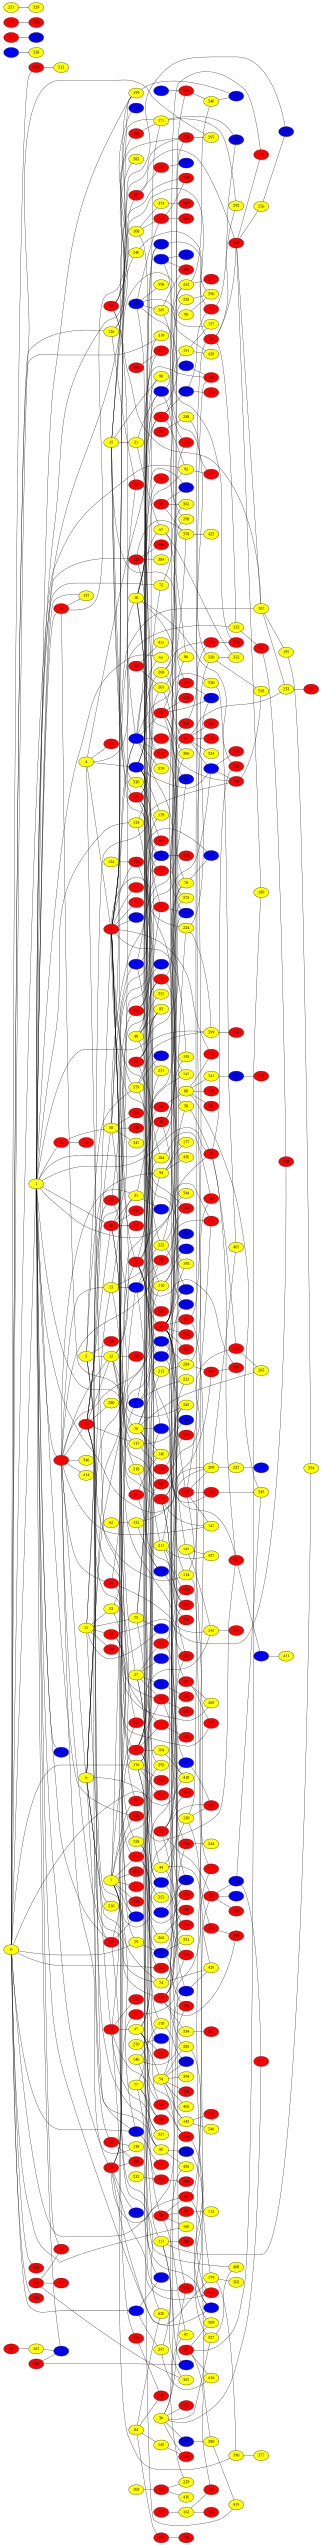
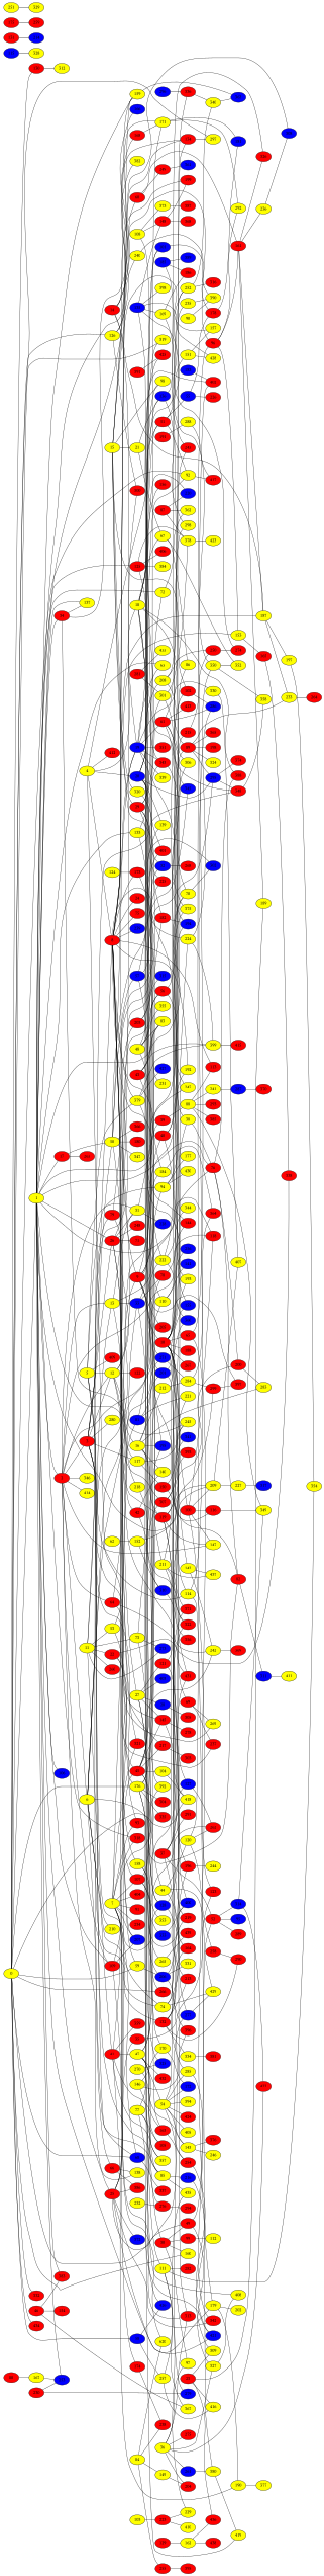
  graph {
    fontname="PT Serif"
    rankdir=LR
    node [fillcolor=red fontname="PT Serif" style=filled]
    edge [fontname="PT Serif"]
    0 [fillcolor=yellow]
    1 [fillcolor=yellow]
    58 [fillcolor=blue]
    59 [fillcolor=yellow]
    68 [fillcolor=blue]
    92 [fillcolor=yellow]
    126 [fillcolor=yellow]
    127 [fillcolor=blue]
    130
    160 [fillcolor=yellow]
    176 [fillcolor=yellow]
    266
    277 [fillcolor=blue]
    297 [fillcolor=yellow]
    319 [fillcolor=yellow]
    332
    434
    2
    17
    25
    26
    34
    42
    63 [fillcolor=yellow]
    72 [fillcolor=yellow]
    76
    83 [fillcolor=yellow]
    106 [fillcolor=blue]
    109
    118
    125
    133 [fillcolor=yellow]
    134
    137 [fillcolor=yellow]
    159 [fillcolor=yellow]
    179 [fillcolor=yellow]
    199
    209 [fillcolor=yellow]
    247 [fillcolor=yellow]
    253 [fillcolor=blue]
    318
    383
    257 [fillcolor=yellow]
    426 [fillcolor=blue]
    206 [fillcolor=blue]
    337
    417
    300
    240 [fillcolor=yellow]
    382 [fillcolor=yellow]
    262
    312 [fillcolor=yellow]
    184 [fillcolor=yellow]
    276
    301 [fillcolor=yellow]
    304
    335
    408 [fillcolor=yellow]
    429 [fillcolor=yellow]
    3
    6 [fillcolor=yellow]
    12 [fillcolor=yellow]
    13 [fillcolor=yellow]
    31 [fillcolor=yellow]
    64
    110 [fillcolor=yellow]
    138 [fillcolor=yellow]
    147 [fillcolor=yellow]
    346 [fillcolor=yellow]
    414 [fillcolor=yellow]
    50 [fillcolor=yellow]
    263
    343
    45
    35
    49
    342
    372 [fillcolor=blue]
    386
    421 [fillcolor=blue]
    207 [fillcolor=blue]
    71
    248
    307
    140 [fillcolor=yellow]
    310 [fillcolor=blue]
    362 [fillcolor=yellow]
    82
    388
    200
    392 [fillcolor=yellow]
    174
    378 [fillcolor=yellow]
    170 [fillcolor=yellow]
    384 [fillcolor=yellow]
    406
    208 [fillcolor=yellow]
    363 [fillcolor=blue]
    190 [fillcolor=yellow]
    202 [fillcolor=yellow]
    227 [fillcolor=yellow]
    407 [fillcolor=yellow]
    8
    79
    85 [fillcolor=yellow]
    93
    117 [fillcolor=yellow]
    128 [fillcolor=blue]
    269 [fillcolor=yellow]
    280 [fillcolor=yellow]
    9
    66
    74 [fillcolor=yellow]
    132
    210 [fillcolor=yellow]
    222 [fillcolor=yellow]
    271 [fillcolor=blue]
    16 [fillcolor=yellow]
    119
    122
    203
    33 [fillcolor=blue]
    19 [fillcolor=blue]
    27 [fillcolor=yellow]
    39
    228 [fillcolor=blue]
    81 [fillcolor=blue]
    237
    338
    141 [fillcolor=blue]
    256 [fillcolor=blue]
    379 [fillcolor=yellow]
    321
    24
    75
    113
    144
    153 [fillcolor=yellow]
    155 [fillcolor=blue]
    173
    187 [fillcolor=yellow]
    192 [fillcolor=yellow]
    218 [fillcolor=yellow]
    224 [fillcolor=yellow]
    239 [fillcolor=blue]
    242 [fillcolor=yellow]
    245 [fillcolor=yellow]
    308 [fillcolor=blue]
    139 [fillcolor=yellow]
    217
    57 [fillcolor=blue]
    180
    347 [fillcolor=yellow]
    366
    401
    216 [fillcolor=blue]
    435 [fillcolor=yellow]
    150
    431
    285 [fillcolor=yellow]
    4 [fillcolor=yellow]
    18 [fillcolor=yellow]
    20 [fillcolor=blue]
    51
    145
    412
    38 [fillcolor=yellow]
    67 [fillcolor=yellow]
    89
    231 [fillcolor=yellow]
    402
    425
    295 [fillcolor=blue]
    98 [fillcolor=yellow]
    195 [fillcolor=blue]
    136 [fillcolor=blue]
    163
    220 [fillcolor=blue]
    55 [fillcolor=blue]
    151 [fillcolor=yellow]
    418 [fillcolor=yellow]
    278
    5 [fillcolor=yellow]
    94 [fillcolor=yellow]
    114 [fillcolor=yellow]
    409
    177 [fillcolor=yellow]
    430 [fillcolor=yellow]
    286 [fillcolor=blue]
    380 [fillcolor=yellow]
    399 [fillcolor=yellow]
    397
    427 [fillcolor=blue]
    10
    40
    44 [fillcolor=yellow]
    205
    211 [fillcolor=yellow]
    375 [fillcolor=yellow]
    219
    311 [fillcolor=blue]
    213
    164
    196
    290
    334 [fillcolor=yellow]
    306 [fillcolor=yellow]
    360 [fillcolor=blue]
    344 [fillcolor=yellow]
    284 [fillcolor=yellow]
    7 [fillcolor=yellow]
    91
    107
    234
    313
    404
    n217 [fillcolor=yellow label=620]
    171 [fillcolor=yellow]
    78
    111 [fillcolor=yellow]
    243
    265 [fillcolor=yellow]
    194 [fillcolor=blue]
    61
    101 [fillcolor=blue]
    330 [fillcolor=yellow]
    339 [fillcolor=yellow]
    351
    165
    193 [fillcolor=yellow]
    233 [fillcolor=yellow]
    197 [fillcolor=yellow]
    350 [fillcolor=yellow]
    369
    65
    69
    100
    102
    188
    252 [fillcolor=yellow]
    267
    371
    400 [fillcolor=blue]
    70 [fillcolor=yellow]
    142 [fillcolor=yellow]
    120 [fillcolor=yellow]
    396
    322
    437 [fillcolor=yellow]
    348
    374
    96
    123
    116
    316
    340 [fillcolor=yellow]
    11 [fillcolor=yellow]
    22
    32 [fillcolor=blue]
    41
    53 [fillcolor=yellow]
    73 [fillcolor=yellow]
    260
    273 [fillcolor=blue]
    268
    225
    47 [fillcolor=yellow]
    357 [fillcolor=yellow]
    359
    56
    158 [fillcolor=yellow]
    358 [fillcolor=yellow]
    212 [fillcolor=yellow]
    283 [fillcolor=yellow]
    325 [fillcolor=blue]
    221 [fillcolor=yellow]
    345 [fillcolor=blue]
    315 [fillcolor=blue]
    28 [fillcolor=blue]
    30
    121
    403 [fillcolor=blue]
    14
    166 [fillcolor=blue]
    168
    292 [fillcolor=yellow]
    181 [fillcolor=blue]
    15 [fillcolor=yellow]
    21 [fillcolor=yellow]
    29
    60
    157 [fillcolor=yellow]
    182
    320 [fillcolor=yellow]
    156
    161
    249
    86 [fillcolor=yellow]
    352 [fillcolor=yellow]
    198
    324 [fillcolor=yellow]
    365
    336
    413
    178
    298 [fillcolor=yellow]
    326
    254
    104 [fillcolor=yellow]
    353 [fillcolor=yellow]
    189 [fillcolor=yellow]
    23
    309 [fillcolor=yellow]
    416 [fillcolor=yellow]
    436
    327 [fillcolor=yellow]
    52
    305
    97 [fillcolor=yellow]
    99
    112 [fillcolor=yellow]
    88 [fillcolor=yellow]
    367 [fillcolor=yellow]
    229 [fillcolor=yellow]
    282
    354 [fillcolor=yellow]
    341 [fillcolor=blue]
    393
    36 [fillcolor=yellow]
    204
    261 [fillcolor=blue]
    275
    422
    37
    291
    95 [fillcolor=blue]
    289
    314 [fillcolor=blue]
    241 [fillcolor=yellow]
    293
    349 [fillcolor=yellow]
    385
    302 [fillcolor=blue]
    54 [fillcolor=yellow]
    105
    143 [fillcolor=yellow]
    432
    377 [fillcolor=yellow]
    356
    43
    415
    258
    303
    46
    154
    172 [fillcolor=blue]
    215
    394 [fillcolor=yellow]
    405 [fillcolor=yellow]
    424
    246 [fillcolor=yellow]
    376
    48 [fillcolor=yellow]
    355 [fillcolor=yellow]
    226
    428 [fillcolor=yellow]
    333 [fillcolor=blue]
    250
    279 [fillcolor=blue]
    331 [fillcolor=yellow]
    236 [fillcolor=yellow]
    361 [fillcolor=blue]
    62 [fillcolor=yellow]
    152 [fillcolor=yellow]
    299
    201 [fillcolor=blue]
    77 [fillcolor=yellow]
    419 [fillcolor=yellow]
    167 [fillcolor=yellow]
    80
    411 [fillcolor=yellow]
    84 [fillcolor=yellow]
    149 [fillcolor=yellow]
    238
    255
    395
    87
    423 [fillcolor=yellow]
    287 [fillcolor=blue]
    264
    90 [fillcolor=yellow]
    390 [fillcolor=yellow]
    103 [fillcolor=yellow]
    223
    410 [fillcolor=yellow]
    439
    108 [fillcolor=yellow]
    148
    373 [fillcolor=yellow]
    368
    387
    115 [fillcolor=blue]
    328 [fillcolor=yellow]
    244 [fillcolor=yellow]
    124 [fillcolor=yellow]
    162 [fillcolor=yellow]
    129
    438
    214 [fillcolor=blue]
    131
    381
    364
    235 [fillcolor=yellow]
    135 [fillcolor=blue]
    169 [fillcolor=yellow]
    274
    398 [fillcolor=yellow]
    186
    146 [fillcolor=yellow]
    175
    259
    294
    183 [fillcolor=blue]
    185 [fillcolor=blue]
    389 [fillcolor=blue]
    288 [fillcolor=yellow]
    191
    317 [fillcolor=blue]
    230
    232 [fillcolor=yellow]
    370
    251 [fillcolor=yellow]
    329 [fillcolor=yellow]
    270 [fillcolor=yellow]
    281
    433 [fillcolor=yellow]
    296 [fillcolor=blue]
    391
    0 -- 1
    0 -- 58
    0 -- 59
    0 -- 68
    0 -- 92
    0 -- 126
    0 -- 127
    0 -- 130
    0 -- 160
    0 -- 176
    0 -- 266
    0 -- 277
    0 -- 297
    0 -- 319
    0 -- 332
    0 -- 434
    1 -- 2
    1 -- 17
    1 -- 25
    1 -- 26
    1 -- 34
    1 -- 42
    1 -- 63
    1 -- 72
    1 -- 76
    1 -- 83
    1 -- 106
    1 -- 109
    1 -- 118
    1 -- 125
    1 -- 133
    1 -- 134
    1 -- 137
    1 -- 159
    1 -- 179
    1 -- 199
    1 -- 209
    1 -- 247
    1 -- 253
    1 -- 318
    1 -- 383
    58 -- 257
    58 -- 426
    59 -- 206
    68 -- 337
    92 -- 417
    126 -- 300
    126 -- 240
    126 -- 382
    127 -- 262
    130 -- 312
    176 -- 184
    176 -- 276
    176 -- 301
    176 -- 304
    176 -- 335
    176 -- 408
    277 -- 429
    2 -- 109
    2 -- 118
    2 -- 3
    2 -- 6
    2 -- 12
    2 -- 13
    2 -- 31
    2 -- 64
    2 -- 110
    2 -- 138
    2 -- 147
    2 -- 346
    2 -- 414
    17 -- 50
    17 -- 263
    25 -- 343
    25 -- 45
    25 -- 35
    25 -- 49
    25 -- 342
    25 -- 372
    25 -- 386
    25 -- 421
    26 -- 176
    26 -- 300
    26 -- 31
    26 -- 207
    26 -- 71
    26 -- 248
    34 -- 137
    34 -- 159
    34 -- 307
    42 -- 140
    42 -- 310
    72 -- 362
    76 -- 82
    76 -- 388
    76 -- 200
    109 -- 207
    109 -- 392
    109 -- 174
    125 -- 378
    125 -- 170
    125 -- 384
    125 -- 406
    133 -- 184
    133 -- 208
    134 -- 297
    159 -- 363
    179 -- 190
    179 -- 202
    209 -- 227
    209 -- 407
    257 -- 435
    257 -- 416
    206 -- 245
    206 -- 279
    206 -- 331
    240 -- 390
    184 -- 364
    276 -- 294
    301 -- 378
    301 -- 348
    3 -- 26
    3 -- 12
    3 -- 50
    3 -- 8
    3 -- 79
    3 -- 85
    3 -- 93
    3 -- 117
    3 -- 128
    3 -- 269
    3 -- 280
    6 -- 13
    6 -- 82
    6 -- 9
    6 -- 66
    6 -- 74
    6 -- 132
    6 -- 210
    6 -- 222
    6 -- 271
    12 -- 59
    12 -- 31
    12 -- 16
    12 -- 119
    12 -- 122
    12 -- 203
    13 -- 76
    13 -- 33
    13 -- 19
    13 -- 27
    31 -- 39
    31 -- 228
    64 -- 81
    64 -- 237
    64 -- 338
    110 -- 141
    110 -- 256
    50 -- 134
    50 -- 139
    50 -- 217
    50 -- 57
    50 -- 180
    50 -- 347
    50 -- 366
    343 -- 375
    45 -- 307
    45 -- 85
    45 -- 242
    45 -- 217
    45 -- 145
    45 -- 78
    45 -- 104
    45 -- 353
    35 -- 123
    49 -- 327
    49 -- 52
    307 -- 341
    307 -- 393
    310 -- 356
    82 -- 311
    200 -- 283
    174 -- 238
    378 -- 423
    170 -- 172
    208 -- 306
    208 -- 250
    208 -- 235
    190 -- 377
    227 -- 317
    8 -- 159
    8 -- 9
    8 -- 19
    8 -- 379
    8 -- 321
    8 -- 24
    8 -- 75
    8 -- 113
    8 -- 144
    8 -- 153
    8 -- 155
    8 -- 173
    8 -- 187
    8 -- 192
    8 -- 218
    8 -- 224
    8 -- 239
    8 -- 242
    8 -- 245
    8 -- 308
    79 -- 117
    79 -- 401
    85 -- 216
    85 -- 435
    117 -- 245
    117 -- 150
    128 -- 431
    128 -- 285
    9 -- 51
    9 -- 295
    9 -- 10
    9 -- 40
    9 -- 44
    9 -- 205
    9 -- 211
    9 -- 375
    66 -- 138
    66 -- 386
    74 -- 209
    74 -- 429
    74 -- 219
    132 -- 213
    132 -- 164
    132 -- 196
    132 -- 290
    132 -- 334
    222 -- 306
    222 -- 360
    222 -- 344
    271 -- 284
    16 -- 140
    16 -- 119
    16 -- 195
    16 -- 94
    16 -- 212
    16 -- 283
    16 -- 325
    119 -- 147
    119 -- 200
    119 -- 164
    119 -- 196
    119 -- 221
    203 -- 345
    203 -- 315
    33 -- 171
    33 -- 78
    33 -- 111
    19 -- 63
    19 -- 343
    19 -- 194
    19 -- 61
    19 -- 101
    19 -- 330
    19 -- 339
    19 -- 351
    27 -- 266
    27 -- 145
    27 -- 28
    27 -- 30
    27 -- 121
    27 -- 403
    39 -- 88
    81 -- 221
    81 -- 182
    81 -- 201
    379 -- 399
    379 -- 397
    379 -- 427
    153 -- 165
    173 -- 193
    187 -- 233
    187 -- 197
    218 -- 431
    224 -- 399
    224 -- 350
    242 -- 369
    217 -- 303
    57 -- 72
    57 -- 110
    57 -- 302
    216 -- 309
    150 -- 155
    150 -- 322
    285 -- 342
    4 -- 8
    4 -- 18
    4 -- 20
    4 -- 51
    4 -- 145
    4 -- 412
    18 -- 319
    18 -- 388
    18 -- 271
    18 -- 38
    18 -- 67
    18 -- 89
    18 -- 231
    18 -- 402
    18 -- 425
    20 -- 222
    20 -- 139
    20 -- 295
    20 -- 98
    20 -- 195
    20 -- 136
    20 -- 163
    20 -- 220
    51 -- 92
    51 -- 55
    51 -- 151
    145 -- 418
    145 -- 278
    38 -- 76
    67 -- 86
    67 -- 352
    89 -- 295
    89 -- 233
    89 -- 198
    89 -- 324
    89 -- 365
    295 -- 348
    295 -- 374
    136 -- 298
    136 -- 326
    163 -- 254
    55 -- 178
    55 -- 226
    151 -- 157
    151 -- 428
    5 -- 68
    5 -- 12
    5 -- 85
    5 -- 379
    5 -- 94
    5 -- 114
    5 -- 409
    94 -- 192
    94 -- 177
    94 -- 430
    114 -- 286
    114 -- 380
    380 -- 419
    399 -- 415
    10 -- 134
    10 -- 82
    10 -- 38
    10 -- 114
    10 -- 194
    10 -- 193
    10 -- 65
    10 -- 69
    10 -- 100
    10 -- 102
    10 -- 188
    10 -- 252
    10 -- 267
    10 -- 371
    10 -- 400
    40 -- 89
    40 -- 70
    40 -- 142
    44 -- 429
    44 -- 120
    44 -- 396
    211 -- 219
    211 -- 360
    211 -- 322
    211 -- 437
    311 -- 411
    196 -- 244
    334 -- 381
    284 -- 299
    284 -- 364
    7 -- 68
    7 -- 318
    7 -- 207
    7 -- 93
    7 -- 74
    7 -- 33
    7 -- 321
    7 -- 91
    7 -- 107
    7 -- 234
    7 -- 313
    7 -- 404
    7 -- n217
    107 -- 206
    107 -- 243
    107 -- 265
    171 -- 292
    171 -- 181
    78 -- 144
    111 -- 367
    111 -- 229
    111 -- 282
    111 -- 354
    265 -- 439
    61 -- 127
    61 -- 286
    61 -- 70
    61 -- 345
    61 -- 336
    61 -- 413
    101 -- 178
    330 -- 407
    165 -- 338
    233 -- 264
    197 -- 354
    350 -- 358
    350 -- 352
    65 -- 96
    65 -- 123
    69 -- 269
    69 -- 237
    100 -- 118
    100 -- 179
    100 -- 209
    100 -- 147
    100 -- 116
    102 -- 286
    252 -- 316
    252 -- 340
    70 -- 302
    142 -- 242
    142 -- 437
    120 -- 262
    120 -- 402
    120 -- 258
    348 -- 358
    96 -- 153
    96 -- 292
    96 -- 161
    116 -- 349
    340 -- 363
    11 -- 348
    11 -- 22
    11 -- 32
    11 -- 41
    11 -- 53
    11 -- 73
    11 -- 260
    11 -- 273
    22 -- 45
    22 -- 431
    22 -- 107
    32 -- 268
    41 -- 190
    41 -- 163
    41 -- 225
    41 -- 47
    41 -- 357
    41 -- 359
    53 -- 56
    53 -- 158
    73 -- 128
-   73 -- 231
    73 -- 195
    73 -- 273
    47 -- 262
    47 -- 371
    47 -- 54
    47 -- 105
    47 -- 143
    47 -- 432
    56 -- 247
    56 -- 86
    158 -- 400
    158 -- 333
    212 -- 284
    28 -- 305
    30 -- 160
    30 -- 49
    30 -- 97
    30 -- 99
    121 -- 277
    121 -- 224
    14 -- 19
    14 -- 187
    14 -- 171
    14 -- 166
    14 -- 168
    168 -- 171
    15 -- 98
    15 -- 102
    15 -- 96
    15 -- 21
    15 -- 29
    15 -- 60
    15 -- 157
    15 -- 182
    15 -- 320
    21 -- 67
    21 -- 136
    29 -- 128
    29 -- 252
    29 -- 32
    29 -- 225
    29 -- 156
    60 -- 161
    60 -- 249
    182 -- 194
    320 -- 401
    161 -- 187
    161 -- 326
    161 -- 189
    161 -- 236
    249 -- 361
    336 -- 340
    178 -- 181
    254 -- 421
    104 -- 418
    23 -- 189
    23 -- 309
    23 -- 416
    23 -- 436
    327 -- 408
    52 -- 95
    52 -- 289
    52 -- 314
    99 -- 112
    88 -- 113
    88 -- 241
    88 -- 293
    88 -- 349
    88 -- 385
    36 -- 313
    36 -- 327
    36 -- 97
    36 -- 204
    36 -- 261
    36 -- 275
    36 -- 422
    261 -- 380
    37 -- 418
    37 -- 213
    37 -- 322
    37 -- 52
    37 -- 291
    314 -- 422
    314 -- 349
    241 -- 287
    54 -- 285
    54 -- 254
    54 -- 143
    54 -- 172
    54 -- 215
    54 -- 394
    54 -- 405
    54 -- 424
    143 -- 246
    143 -- 376
    43 -- 83
    43 -- 392
    43 -- 399
    43 -- 70
    258 -- 290
    46 -- 383
    46 -- 367
    46 -- 154
    215 -- 250
    48 -- 83
    48 -- 101
    48 -- 116
    48 -- 56
    48 -- 355
    333 -- 400
    250 -- 274
    236 -- 308
    62 -- 152
    152 -- 310
    152 -- 299
    299 -- 397
    201 -- 313
    201 -- 298
    77 -- 92
    77 -- 357
    77 -- 105
    77 -- 419
    167 -- 253
    80 -- 167
    84 -- n217
    84 -- 149
    84 -- 238
    84 -- 255
    149 -- 204
    255 -- 395
    87 -- 362
    87 -- 378
    87 -- 220
    287 -- 370
    90 -- 390
    103 -- 223
    223 -- 229
    223 -- 410
    108 -- 343
    108 -- 148
    108 -- 373
    148 -- 199
    148 -- 368
    373 -- 387
    115 -- 328
    124 -- 173
    162 -- 436
    162 -- 438
    129 -- 162
    131 -- 214
    235 -- 390
    135 -- 428
    135 -- 201
    135 -- 148
    135 -- 169
    135 -- 274
    135 -- 398
    169 -- 243
    169 -- 186
    146 -- 426
    146 -- 170
    146 -- 396
    175 -- 259
    183 -- 402
    185 -- 350
    185 -- 186
    185 -- 389
    288 -- 417
    191 -- 288
    230 -- 253
    230 -- 279
    232 -- 276
    251 -- 329
    270 -- 421
    270 -- 325
    281 -- 301
    281 -- 433
    296 -- 336
    391 -- 425
  }
